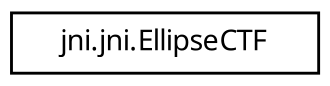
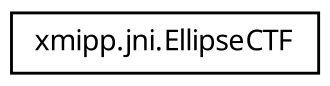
  digraph {
    rankdir=TB
    fontname="Noto Sans"
-   n1 [color=black fillcolor=white fontname="Noto Sans" fontsize=10 height=0.2 label="jni.jni.EllipseCTF" shape=record style=filled width=0.4]
+   n1 [color=black fillcolor=white fontname="Noto Sans" fontsize=10 height=0.2 label="xmipp.jni.EllipseCTF" shape=record style=filled width=0.4]
  }
